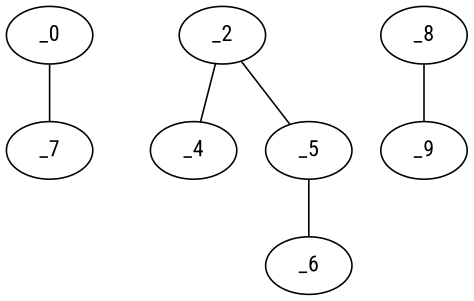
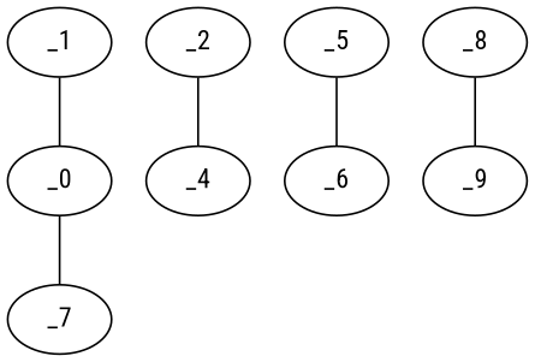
  graph {
    fontname="Roboto Condensed"
    node [charge=0 chem=1 fontname="Roboto Condensed" symbol="C  " y=0.5]
    edge [fontname="Roboto Condensed" valence=1]
+   _1 [chem=5 symbol="S  " x=3.7321]
    n2 [chem=5 label=_0 symbol="S  " x=4.5981 y=0]
    _2 [x=2.866 y=0]
    _4 [x=2 y=-0.5]
    _5 [x=3.366 y=-0.866]
    _7 [x=5.4641]
    _6 [x=2.366 y=0.866]
    _8 [x=6.3301 y=0]
    _9 [chem=4 symbol="N  " x=7.1962]
+   _1 -- n2
    n2 -- _7
    _2 -- _4
-   _2 -- _5
    _5 -- _6
    _8 -- _9
  }
